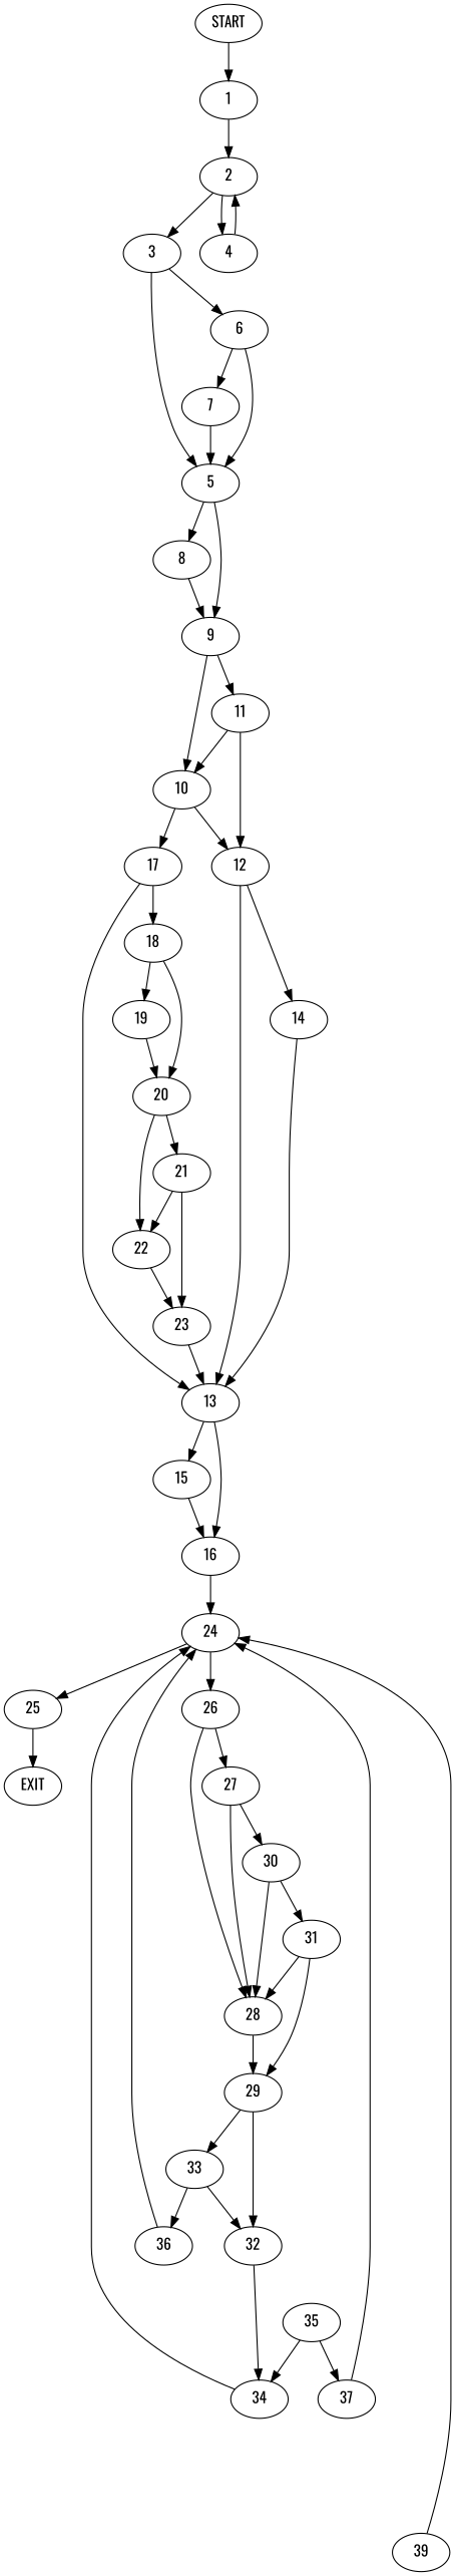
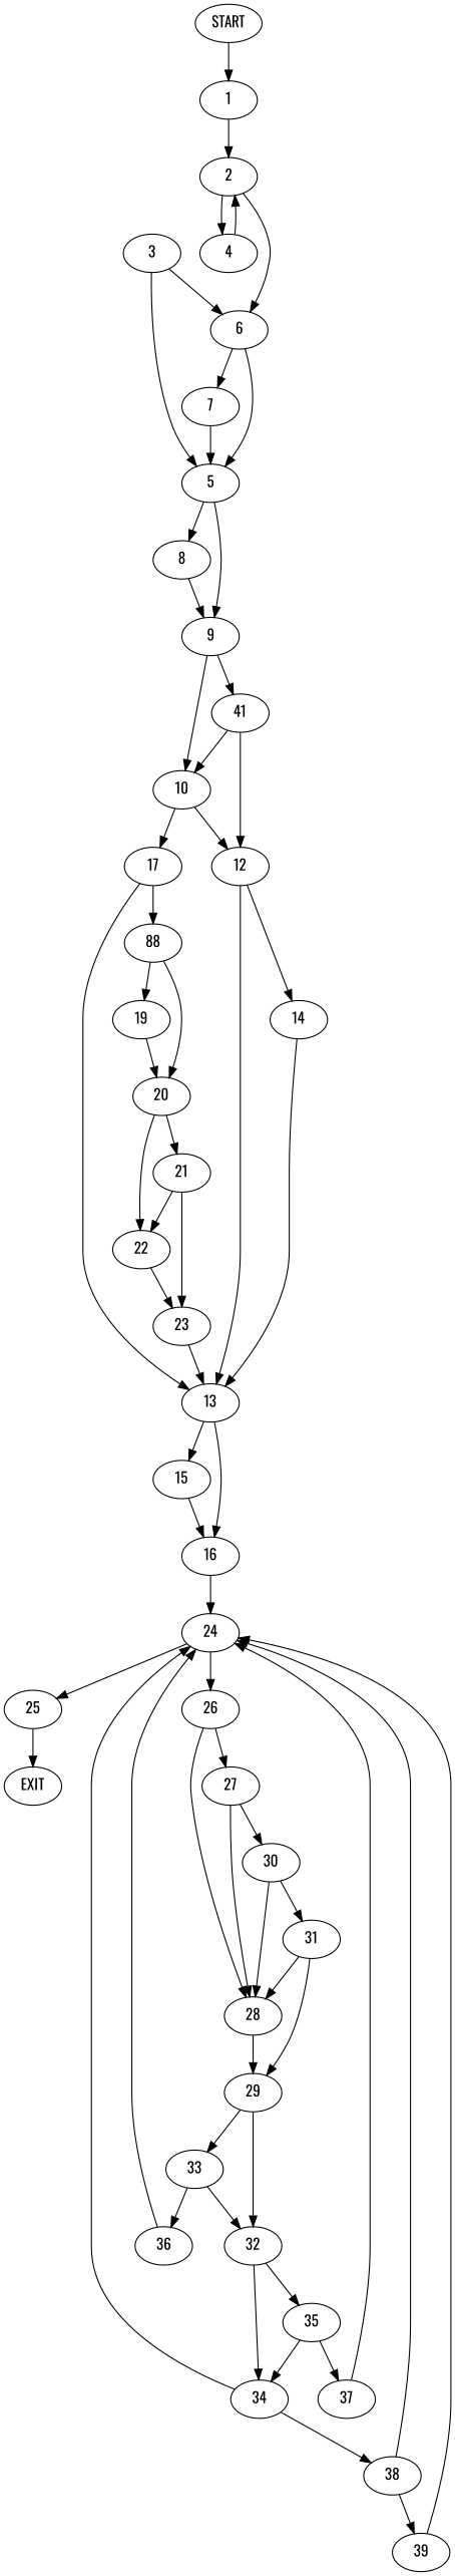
  digraph {
    fontname=Oswald
    node [fontname=Oswald]
    edge [fontname=Oswald]
    n1 [label=START]
    1
    2
    n4 [label=EXIT]
    3
    4
    5
    6
    8
    9
    7
    10
-   11
+   11 [label=41]
    12
    17
    13
    14
    15
    16
    24
-   18
+   18 [label=88]
    25
    26
    19
    20
    21
    22
    23
    27
    28
    30
    29
    31
    32
    33
    34
    35
    36
+   38
    37
    39
    n1 -> 1
    1 -> 2
-   2 -> 3
+   2 -> 6
    2 -> 4
    3 -> 5
    3 -> 6
    4 -> 2
    5 -> 8
    5 -> 9
    6 -> 5
    6 -> 7
    8 -> 9
    9 -> 10
    9 -> 11
    7 -> 5
    10 -> 12
    10 -> 17
    11 -> 10
    11 -> 12
    12 -> 13
    12 -> 14
    17 -> 13
    17 -> 18
    13 -> 15
    13 -> 16
    14 -> 13
    15 -> 16
    16 -> 24
    24 -> 25
    24 -> 26
    18 -> 19
    18 -> 20
    25 -> n4
    26 -> 27
    26 -> 28
    19 -> 20
    20 -> 21
    20 -> 22
    21 -> 22
    21 -> 23
    22 -> 23
    23 -> 13
    27 -> 28
    27 -> 30
    28 -> 29
    30 -> 28
    30 -> 31
    29 -> 32
    29 -> 33
    31 -> 28
    31 -> 29
    32 -> 34
+   32 -> 35
    33 -> 32
    33 -> 36
    34 -> 24
+   34 -> 38
    35 -> 34
    35 -> 37
    36 -> 24
+   38 -> 24
+   38 -> 39
    37 -> 24
    39 -> 24
  }
